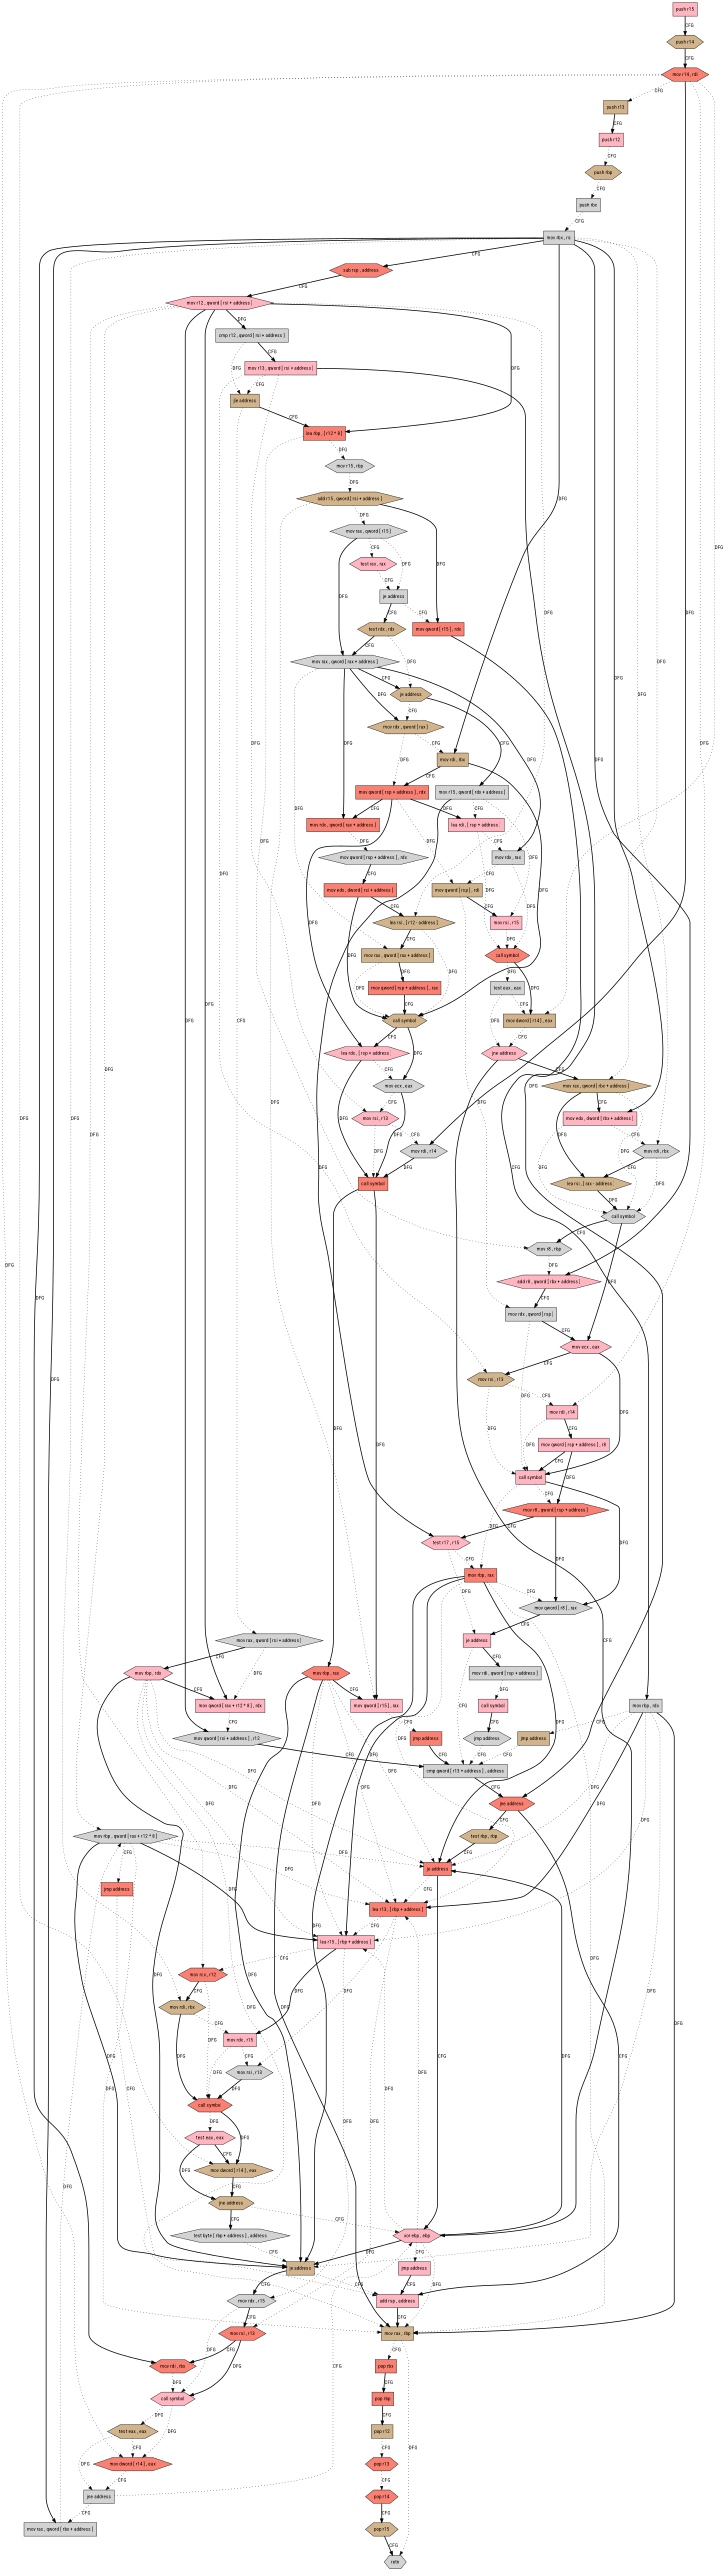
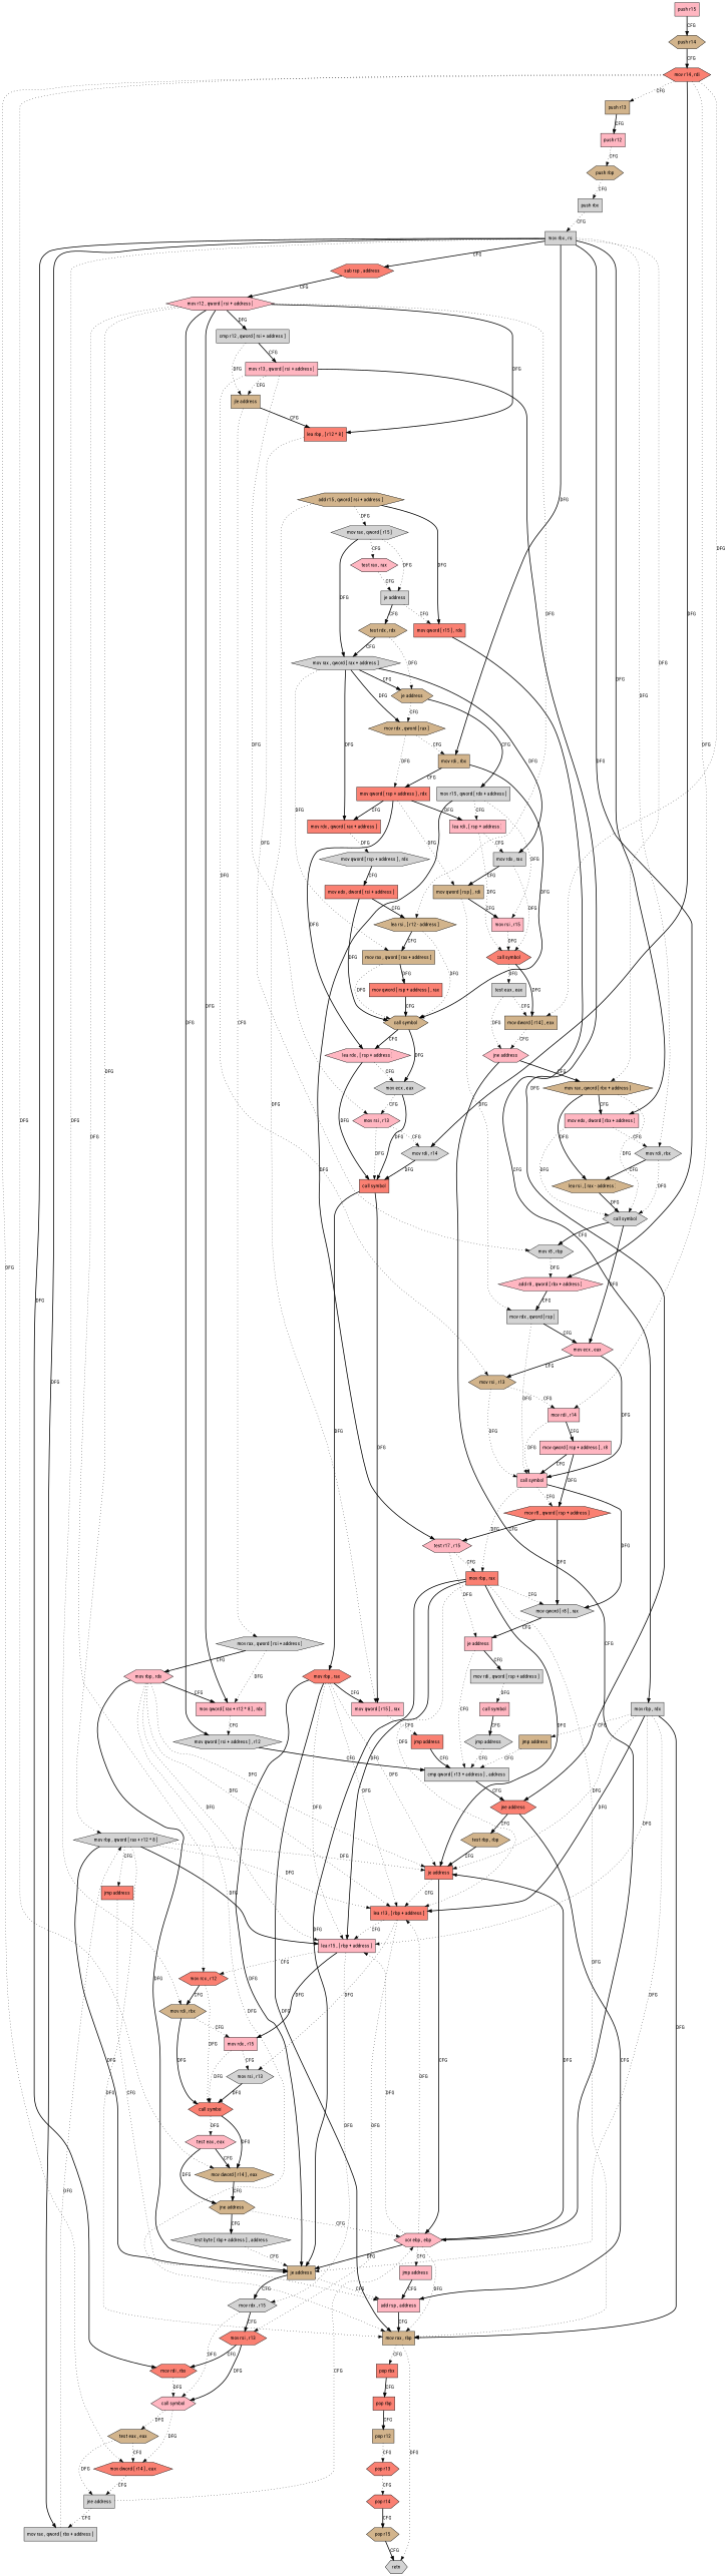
  digraph {
    fontname="Roboto Condensed"
    node [fillcolor=lightgrey fontname="Roboto Condensed" shape=hexagon style=filled]
    edge [fontname="Roboto Condensed" style=dotted]
    n1 [fillcolor=lightpink label="push r15" shape=box]
    n2 [fillcolor=tan label="push r14"]
    n3 [fillcolor=salmon label="mov r14 , rdi"]
    n4 [fillcolor=tan label="push r13" shape=box]
    n5 [label="mov rdi , r14"]
    n6 [fillcolor=tan label="mov dword [ r14 ] , eax" shape=box]
    n7 [fillcolor=tan label="mov dword [ r14 ] , eax"]
    n8 [fillcolor=lightpink label="mov rdi , r14" shape=box]
    n9 [fillcolor=salmon label="mov dword [ r14 ] , eax"]
    n10 [fillcolor=lightpink label="push r12" shape=box]
    n11 [fillcolor=salmon label="call symbol" shape=box]
    n12 [fillcolor=lightpink label="jne address"]
    n13 [fillcolor=tan label="jne address"]
    n14 [fillcolor=lightpink label="mov qword [ rsp + address ] , r8" shape=box]
    n15 [fillcolor=lightpink label="call symbol" shape=box]
    n16 [label="jne address" shape=box]
    n17 [fillcolor=tan label="push rbp"]
    n18 [label="push rbx" shape=box]
    n19 [label="mov rbx , rsi" shape=box]
    n20 [fillcolor=salmon label="sub rsp , address"]
    n21 [fillcolor=tan label="mov rdi , rbx" shape=box]
    n22 [fillcolor=tan label="mov rax , qword [ rbx + address ]"]
    n23 [fillcolor=tan label="mov rdi , rbx"]
    n24 [fillcolor=lightpink label="mov edx , dword [ rbx + address ]" shape=box]
    n25 [label="mov rdi , rbx"]
    n26 [fillcolor=lightpink label="add r8 , qword [ rbx + address ]"]
    n27 [fillcolor=salmon label="mov rdi , rbx"]
    n28 [label="mov rax , qword [ rbx + address ]" shape=box]
    n29 [fillcolor=lightpink label="mov r12 , qword [ rsi + address ]"]
    n30 [fillcolor=salmon label="mov qword [ rsp + address ] , rdx" shape=box]
    n31 [fillcolor=tan label="call symbol"]
    n32 [fillcolor=tan label="lea rsi , [ rax - address ]"]
    n33 [label="call symbol"]
    n34 [fillcolor=lightpink label="mov rdx , r15" shape=box]
    n35 [fillcolor=salmon label="call symbol"]
    n36 [label="mov rdx , qword [ rsp ]" shape=box]
    n37 [fillcolor=lightpink label="call symbol"]
    n38 [label="mov rbp , qword [ rax + r12 * 8 ]"]
    n39 [label="cmp r12 , qword [ rsi + address ]" shape=box]
    n40 [fillcolor=salmon label="lea rbp , [ r12 * 8 ]" shape=box]
    n41 [fillcolor=lightpink label="mov qword [ rax + r12 * 8 ] , rdx" shape=box]
    n42 [label="mov qword [ rsi + address ] , r12"]
    n43 [fillcolor=tan label="lea rsi , [ r12 - address ]"]
    n44 [fillcolor=salmon label="mov rcx , r12"]
    n45 [fillcolor=lightpink label="mov r13 , qword [ rsi + address ]" shape=box]
    n46 [fillcolor=tan label="jle address" shape=box]
-   n47 [label="mov r15 , rbp"]
    n48 [label="mov r8 , rbp"]
    n49 [label="cmp qword [ r13 + address ] , address" shape=box]
    n50 [fillcolor=tan label="mov rax , qword [ rax + address ]" shape=box]
    n51 [fillcolor=salmon label="je address" shape=box]
    n52 [fillcolor=salmon label="lea r13 , [ rbp + address ]" shape=box]
    n53 [fillcolor=tan label="mov rax , rbp" shape=box]
    n54 [fillcolor=lightpink label="lea r15 , [ rbp + address ]" shape=box]
    n55 [fillcolor=tan label="je address" shape=box]
    n56 [fillcolor=salmon label="jmp address" shape=box]
    n57 [fillcolor=salmon label="jne address"]
    n58 [fillcolor=lightpink label="mov rsi , r13"]
    n59 [fillcolor=tan label="mov rsi , r13"]
    n60 [label="mov rax , qword [ rsi + address ]"]
    n61 [fillcolor=tan label="test rbp , rbp"]
    n62 [fillcolor=lightpink label="add rsp , address" shape=box]
    n63 [fillcolor=lightpink label="mov rbp , rdx"]
    n64 [fillcolor=tan label="add r15 , qword [ rsi + address ]"]
    n65 [label="mov rax , qword [ r15 ]"]
    n66 [fillcolor=salmon label="mov qword [ r15 ] , rdx" shape=box]
    n67 [fillcolor=lightpink label="mov qword [ r15 ] , rax" shape=box]
    n68 [fillcolor=lightpink label="test rax , rax"]
    n69 [label="je address" shape=box]
    n70 [label="mov rax , qword [ rax + address ]"]
    n71 [label="mov rbp , rdx" shape=box]
    n72 [fillcolor=salmon label="jmp address" shape=box]
    n73 [fillcolor=tan label="test rdx , rdx"]
    n74 [fillcolor=tan label="je address"]
    n75 [fillcolor=tan label="mov rdx , qword [ rax ]"]
    n76 [fillcolor=salmon label="mov rdx , qword [ rax + address ]" shape=box]
    n77 [label="mov rdx , rax" shape=box]
    n78 [fillcolor=tan label="jmp address" shape=box]
    n79 [label="mov r15 , qword [ rdx + address ]" shape=box]
    n80 [fillcolor=lightpink label="xor ebp , ebp"]
    n81 [label="mov rsi , r13"]
    n82 [fillcolor=salmon label="mov rsi , r13"]
    n83 [fillcolor=salmon label="pop rbx" shape=box]
    n84 [label=retn]
    n85 [label="mov rdx , r15"]
    n86 [label="mov qword [ rsp + address ] , rdx"]
    n87 [fillcolor=salmon label="mov qword [ rsp + address ] , rax" shape=box]
    n88 [fillcolor=tan label="mov qword [ rsp ] , rdi" shape=box]
    n89 [fillcolor=salmon label="call symbol"]
    n90 [fillcolor=lightpink label="lea rdi , [ rsp + address ]" shape=box]
    n91 [fillcolor=lightpink label="mov rsi , r15" shape=box]
    n92 [fillcolor=lightpink label="test r17 , r15"]
    n93 [fillcolor=lightpink label="lea rdx , [ rsp + address ]"]
    n94 [fillcolor=salmon label="mov rbp , rax" shape=box]
    n95 [fillcolor=lightpink label="je address" shape=box]
    n96 [fillcolor=lightpink label="jmp address" shape=box]
    n97 [fillcolor=salmon label="pop rbp" shape=box]
    n98 [fillcolor=tan label="pop r12" shape=box]
    n99 [fillcolor=salmon label="pop r13"]
    n100 [fillcolor=salmon label="pop r14"]
    n101 [fillcolor=tan label="pop r15"]
    n102 [label="mov ecx , eax"]
    n103 [fillcolor=salmon label="mov edx , dword [ rsi + address ]" shape=box]
    n104 [fillcolor=salmon label="mov rbp , rax"]
    n105 [label="test eax , eax" shape=box]
    n106 [fillcolor=lightpink label="mov ecx , eax"]
    n107 [fillcolor=lightpink label="test eax , eax"]
    n108 [label="test byte [ rbp + address ] , address"]
    n109 [fillcolor=salmon label="mov r8 , qword [ rsp + address ]"]
    n110 [label="mov qword [ r8 ] , rax"]
    n111 [label="mov rdi , qword [ rsp + address ]" shape=box]
    n112 [fillcolor=lightpink label="call symbol" shape=box]
    n113 [label="jmp address"]
    n114 [fillcolor=tan label="test eax , eax"]
    n1 -> n2 [label=CFG style=bold]
    n2 -> n3 [label=CFG style=bold]
    n3 -> n4 [label=CFG]
    n3 -> n5 [label=DFG style=bold]
    n3 -> n6 [label=DFG]
    n3 -> n7 [label=DFG]
    n3 -> n8 [label=DFG]
    n3 -> n9 [label=DFG]
    n4 -> n10 [label=CFG style=bold]
    n5 -> n11 [label=DFG style=bold]
    n6 -> n12 [label=CFG]
    n7 -> n13 [label=CFG style=bold]
    n8 -> n14 [label=CFG style=bold]
    n8 -> n15 [label=DFG]
    n9 -> n16 [label=CFG]
    n10 -> n17 [label=CFG]
    n11 -> n67 [label=DFG style=bold]
    n11 -> n104 [label=DFG style=bold]
    n12 -> n22 [label=CFG style=bold]
    n12 -> n80 [label=CFG style=bold]
    n13 -> n80 [label=CFG]
    n13 -> n108 [label=CFG style=bold]
    n14 -> n15 [label=CFG style=bold]
    n14 -> n109 [label=DFG style=bold]
    n15 -> n94 [label=DFG]
    n15 -> n109 [label=CFG]
    n15 -> n110 [label=DFG style=bold]
    n16 -> n28 [label=CFG]
    n16 -> n80 [label=CFG]
    n17 -> n18 [label=CFG]
    n18 -> n19 [label=CFG]
    n19 -> n20 [label=CFG style=bold]
    n19 -> n21 [label=DFG style=bold]
    n19 -> n22 [label=DFG]
    n19 -> n23 [label=DFG]
    n19 -> n24 [label=DFG style=bold]
    n19 -> n25 [label=DFG]
    n19 -> n26 [label=DFG style=bold]
    n19 -> n27 [label=DFG style=bold]
    n19 -> n28 [label=DFG style=bold]
    n20 -> n29 [label=CFG style=bold]
    n21 -> n30 [label=CFG style=bold]
    n21 -> n31 [label=DFG style=bold]
    n22 -> n24 [label=CFG style=bold]
    n22 -> n32 [label=DFG style=bold]
    n22 -> n33 [label=DFG]
    n23 -> n34 [label=CFG]
    n23 -> n35 [label=DFG style=bold]
    n24 -> n25 [label=CFG]
    n24 -> n33 [label=DFG]
    n25 -> n32 [label=CFG style=bold]
    n25 -> n33 [label=DFG]
    n26 -> n36 [label=CFG style=bold]
    n27 -> n37 [label=DFG]
    n28 -> n38 [label=DFG]
    n29 -> n38 [label=DFG]
    n29 -> n39 [label=DFG style=bold]
    n29 -> n40 [label=DFG style=bold]
    n29 -> n41 [label=DFG style=bold]
    n29 -> n42 [label=DFG style=bold]
    n29 -> n43 [label=DFG]
    n29 -> n44 [label=DFG]
    n30 -> n76 [label=CFG style=bold]
    n30 -> n88 [label=DFG]
    n30 -> n90 [label=DFG style=bold]
    n30 -> n93 [label=DFG style=bold]
    n31 -> n93 [label=CFG style=bold]
    n31 -> n102 [label=DFG style=bold]
    n32 -> n33 [label=DFG style=bold]
    n33 -> n48 [label=CFG style=bold]
    n33 -> n106 [label=DFG style=bold]
    n34 -> n35 [label=DFG]
    n34 -> n81 [label=CFG]
    n35 -> n7 [label=DFG style=bold]
    n35 -> n107 [label=DFG]
    n36 -> n15 [label=DFG]
    n36 -> n106 [label=CFG style=bold]
    n37 -> n9 [label=DFG]
    n37 -> n114 [label=DFG]
    n38 -> n51 [label=DFG]
    n38 -> n52 [label=DFG]
    n38 -> n53 [label=DFG]
    n38 -> n54 [label=DFG style=bold]
    n38 -> n55 [label=DFG style=bold]
    n38 -> n56 [label=CFG]
    n39 -> n45 [label=CFG style=bold]
    n39 -> n46 [label=DFG]
-   n40 -> n47 [label=DFG]
    n40 -> n48 [label=DFG]
    n41 -> n42 [label=CFG]
    n42 -> n49 [label=CFG style=bold]
    n43 -> n31 [label=DFG]
    n43 -> n50 [label=CFG style=bold]
    n44 -> n23 [label=CFG style=bold]
    n44 -> n35 [label=DFG]
    n45 -> n46 [label=CFG]
    n45 -> n57 [label=DFG style=bold]
    n45 -> n58 [label=DFG]
    n45 -> n59 [label=DFG]
    n46 -> n40 [label=CFG style=bold]
    n46 -> n60 [label=CFG]
-   n47 -> n64 [label=DFG]
    n48 -> n26 [label=DFG]
    n49 -> n57 [label=CFG style=bold]
    n50 -> n31 [label=DFG]
    n50 -> n87 [label=DFG style=bold]
    n51 -> n52 [label=CFG]
    n51 -> n80 [label=CFG style=bold]
    n52 -> n54 [label=CFG]
    n52 -> n81 [label=DFG]
    n52 -> n82 [label=DFG]
    n53 -> n83 [label=CFG]
    n53 -> n84 [label=DFG]
    n54 -> n34 [label=DFG style=bold]
    n54 -> n44 [label=CFG]
    n54 -> n85 [label=DFG]
    n55 -> n62 [label=CFG]
    n55 -> n85 [label=CFG style=bold]
    n56 -> n62 [label=CFG]
    n57 -> n61 [label=CFG style=bold]
    n57 -> n62 [label=CFG style=bold]
    n58 -> n5 [label=CFG]
    n58 -> n11 [label=DFG]
    n59 -> n8 [label=CFG]
    n59 -> n15 [label=DFG]
    n60 -> n41 [label=DFG]
    n60 -> n63 [label=CFG style=bold]
    n61 -> n51 [label=CFG style=bold]
    n62 -> n53 [label=CFG style=bold]
    n63 -> n41 [label=CFG style=bold]
    n63 -> n51 [label=DFG]
    n63 -> n52 [label=DFG]
    n63 -> n53 [label=DFG]
    n63 -> n54 [label=DFG]
    n63 -> n55 [label=DFG style=bold]
    n64 -> n65 [label=DFG]
    n64 -> n66 [label=DFG style=bold]
    n64 -> n67 [label=DFG]
    n65 -> n68 [label=CFG]
    n65 -> n69 [label=DFG]
    n65 -> n70 [label=DFG style=bold]
    n66 -> n71 [label=CFG style=bold]
    n67 -> n72 [label=CFG]
    n68 -> n69 [label=CFG]
    n69 -> n66 [label=CFG]
    n69 -> n73 [label=CFG style=bold]
    n70 -> n50 [label=DFG]
    n70 -> n74 [label=CFG style=bold]
    n70 -> n75 [label=DFG style=bold]
    n70 -> n76 [label=DFG style=bold]
    n70 -> n77 [label=DFG style=bold]
    n71 -> n51 [label=DFG]
    n71 -> n52 [label=DFG style=bold]
    n71 -> n53 [label=DFG style=bold]
    n71 -> n54 [label=DFG]
    n71 -> n55 [label=DFG]
    n71 -> n78 [label=CFG]
    n72 -> n49 [label=CFG style=bold]
    n73 -> n70 [label=CFG style=bold]
    n73 -> n74 [label=DFG]
    n74 -> n75 [label=CFG]
    n74 -> n79 [label=CFG style=bold]
    n75 -> n21 [label=CFG]
    n75 -> n30 [label=DFG]
    n76 -> n86 [label=DFG]
-   n77 -> n88 [label=CFG]
+   n77 -> n88 [label=CFG style=bold]
    n77 -> n89 [label=DFG]
    n78 -> n49 [label=CFG]
    n79 -> n90 [label=CFG]
    n79 -> n91 [label=DFG]
    n79 -> n92 [label=DFG style=bold]
    n80 -> n51 [label=DFG style=bold]
    n80 -> n52 [label=DFG]
    n80 -> n53 [label=DFG]
    n80 -> n54 [label=DFG]
    n80 -> n55 [label=DFG style=bold]
    n80 -> n96 [label=CFG]
    n81 -> n35 [label=DFG style=bold]
    n82 -> n27 [label=CFG style=bold]
    n82 -> n37 [label=DFG style=bold]
    n83 -> n97 [label=CFG style=bold]
    n85 -> n37 [label=DFG]
    n85 -> n82 [label=CFG style=bold]
    n86 -> n103 [label=CFG style=bold]
    n87 -> n31 [label=CFG style=bold]
    n88 -> n36 [label=DFG]
    n88 -> n91 [label=CFG style=bold]
    n89 -> n6 [label=DFG style=bold]
    n89 -> n105 [label=DFG]
    n90 -> n77 [label=CFG]
    n90 -> n89 [label=DFG]
    n91 -> n89 [label=DFG]
    n92 -> n94 [label=CFG]
    n92 -> n95 [label=DFG]
    n93 -> n11 [label=DFG style=bold]
    n93 -> n102 [label=CFG]
    n94 -> n51 [label=DFG style=bold]
    n94 -> n52 [label=DFG]
    n94 -> n53 [label=DFG]
    n94 -> n54 [label=DFG style=bold]
    n94 -> n55 [label=DFG style=bold]
    n94 -> n110 [label=CFG]
    n95 -> n49 [label=CFG]
    n95 -> n111 [label=CFG style=bold]
    n96 -> n62 [label=CFG style=bold]
    n97 -> n98 [label=CFG style=bold]
    n98 -> n99 [label=CFG]
    n99 -> n100 [label=CFG]
    n100 -> n101 [label=CFG style=bold]
    n101 -> n84 [label=CFG style=bold]
    n102 -> n11 [label=DFG style=bold]
    n102 -> n58 [label=CFG]
    n103 -> n31 [label=DFG style=bold]
    n103 -> n43 [label=CFG style=bold]
    n104 -> n51 [label=DFG]
    n104 -> n52 [label=DFG]
    n104 -> n53 [label=DFG style=bold]
    n104 -> n54 [label=DFG]
    n104 -> n55 [label=DFG style=bold]
    n104 -> n67 [label=CFG style=bold]
    n105 -> n6 [label=CFG]
    n105 -> n12 [label=DFG]
    n106 -> n15 [label=DFG style=bold]
    n106 -> n59 [label=CFG style=bold]
    n107 -> n7 [label=CFG style=bold]
    n107 -> n13 [label=DFG style=bold]
    n108 -> n55 [label=CFG]
    n109 -> n92 [label=CFG style=bold]
    n109 -> n110 [label=DFG style=bold]
    n110 -> n95 [label=CFG style=bold]
    n111 -> n112 [label=DFG]
    n112 -> n113 [label=CFG style=bold]
    n113 -> n49 [label=CFG]
    n114 -> n9 [label=CFG]
    n114 -> n16 [label=DFG]
  }
